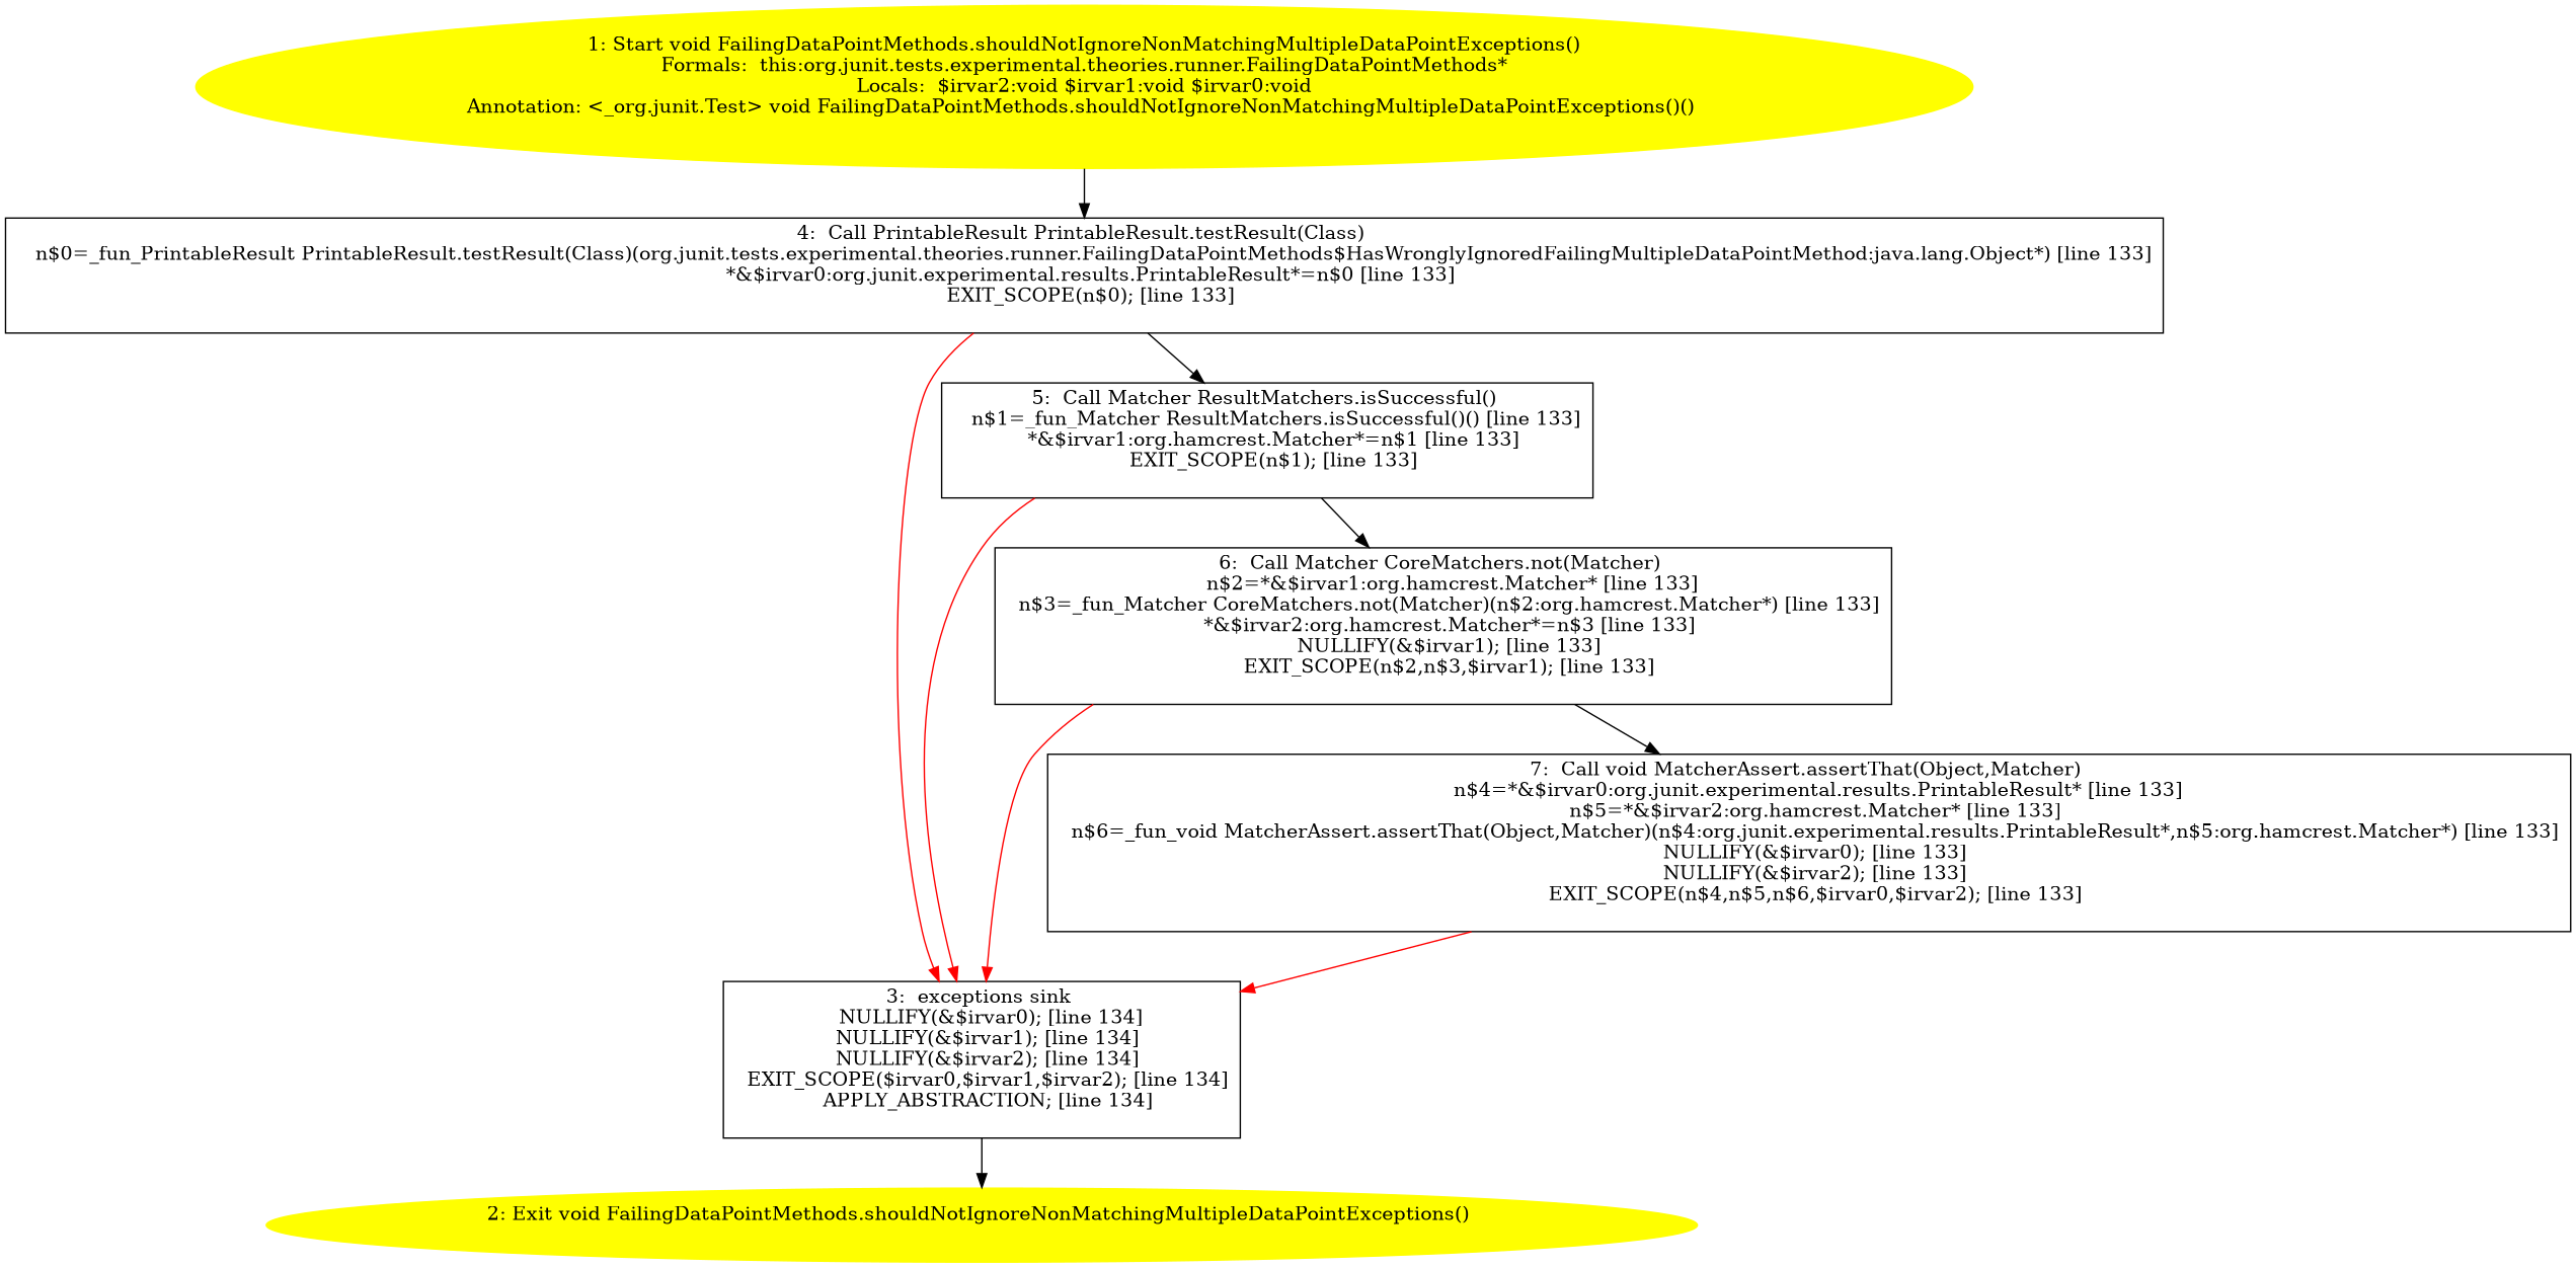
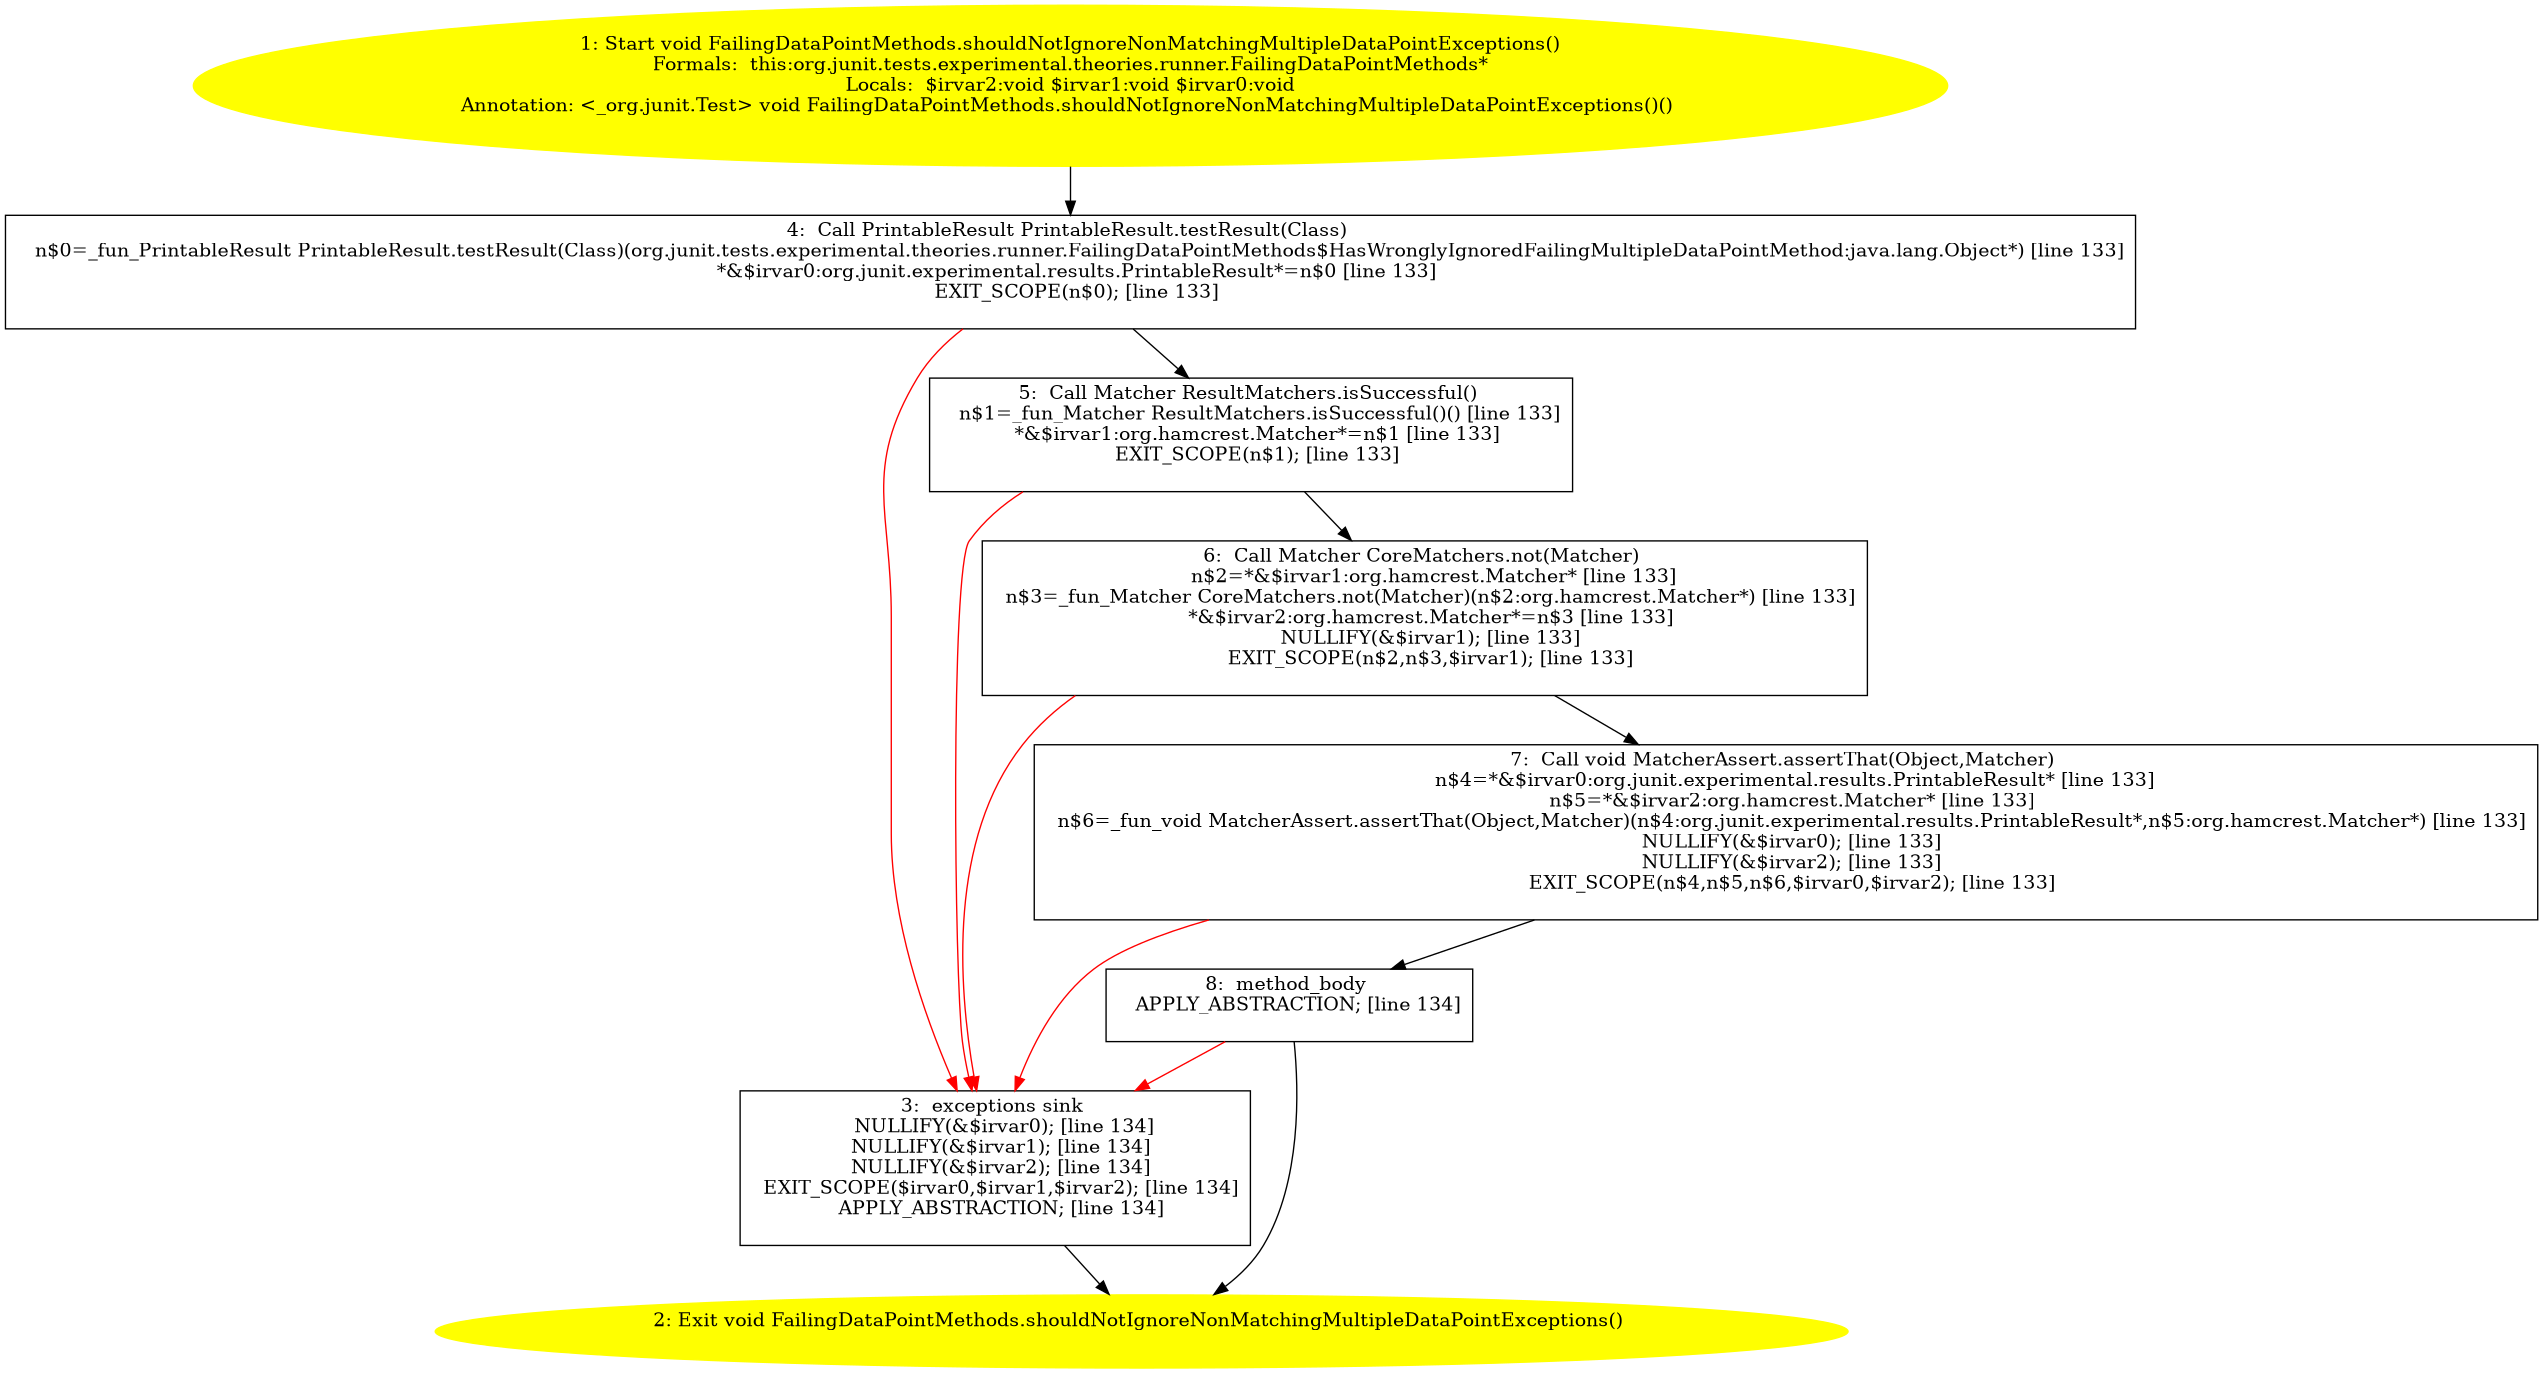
  digraph {
    node [shape=box]
    n1 [color=yellow label="1: Start void FailingDataPointMethods.shouldNotIgnoreNonMatchingMultipleDataPointExceptions()\nFormals:  this:org.junit.tests.experimental.theories.runner.FailingDataPointMethods*\nLocals:  $irvar2:void $irvar1:void $irvar0:void\nAnnotation: <_org.junit.Test> void FailingDataPointMethods.shouldNotIgnoreNonMatchingMultipleDataPointExceptions()() \n  " style=filled shape=""]
    n2 [label="4:  Call PrintableResult PrintableResult.testResult(Class) \n   n$0=_fun_PrintableResult PrintableResult.testResult(Class)(org.junit.tests.experimental.theories.runner.FailingDataPointMethods$HasWronglyIgnoredFailingMultipleDataPointMethod:java.lang.Object*) [line 133]\n  *&$irvar0:org.junit.experimental.results.PrintableResult*=n$0 [line 133]\n  EXIT_SCOPE(n$0); [line 133]\n "]
    n3 [label="3:  exceptions sink \n   NULLIFY(&$irvar0); [line 134]\n  NULLIFY(&$irvar1); [line 134]\n  NULLIFY(&$irvar2); [line 134]\n  EXIT_SCOPE($irvar0,$irvar1,$irvar2); [line 134]\n  APPLY_ABSTRACTION; [line 134]\n "]
    n4 [label="5:  Call Matcher ResultMatchers.isSuccessful() \n   n$1=_fun_Matcher ResultMatchers.isSuccessful()() [line 133]\n  *&$irvar1:org.hamcrest.Matcher*=n$1 [line 133]\n  EXIT_SCOPE(n$1); [line 133]\n "]
    n5 [color=yellow label="2: Exit void FailingDataPointMethods.shouldNotIgnoreNonMatchingMultipleDataPointExceptions() \n  " style=filled shape=""]
    n6 [label="6:  Call Matcher CoreMatchers.not(Matcher) \n   n$2=*&$irvar1:org.hamcrest.Matcher* [line 133]\n  n$3=_fun_Matcher CoreMatchers.not(Matcher)(n$2:org.hamcrest.Matcher*) [line 133]\n  *&$irvar2:org.hamcrest.Matcher*=n$3 [line 133]\n  NULLIFY(&$irvar1); [line 133]\n  EXIT_SCOPE(n$2,n$3,$irvar1); [line 133]\n "]
    n7 [label="7:  Call void MatcherAssert.assertThat(Object,Matcher) \n   n$4=*&$irvar0:org.junit.experimental.results.PrintableResult* [line 133]\n  n$5=*&$irvar2:org.hamcrest.Matcher* [line 133]\n  n$6=_fun_void MatcherAssert.assertThat(Object,Matcher)(n$4:org.junit.experimental.results.PrintableResult*,n$5:org.hamcrest.Matcher*) [line 133]\n  NULLIFY(&$irvar0); [line 133]\n  NULLIFY(&$irvar2); [line 133]\n  EXIT_SCOPE(n$4,n$5,n$6,$irvar0,$irvar2); [line 133]\n "]
+   n8 [label="8:  method_body \n   APPLY_ABSTRACTION; [line 134]\n "]
    n1 -> n2
    n2 -> n3 [color=red]
    n2 -> n4
    n3 -> n5
    n4 -> n3 [color=red]
    n4 -> n6
    n6 -> n3 [color=red]
    n6 -> n7
    n7 -> n3 [color=red]
+   n7 -> n8
+   n8 -> n3 [color=red]
+   n8 -> n5
  }
